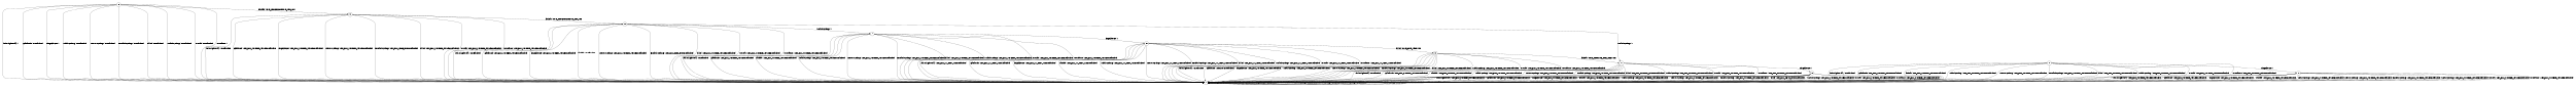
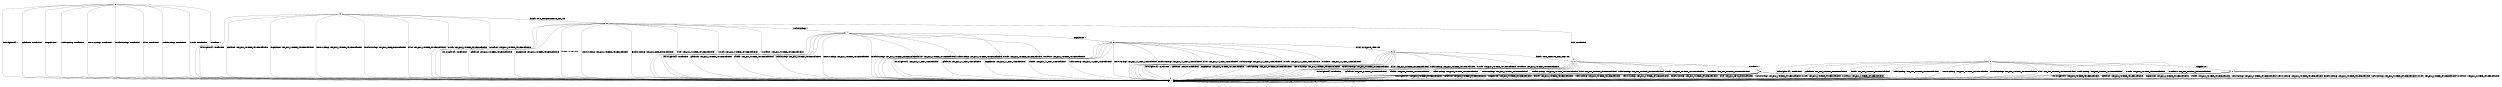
  digraph {
    fontname="Patrick Hand"
    version="1.0.1r-TLS11"
    node [fontname="Patrick Hand" shape=circle]
    edge [fontname="Patrick Hand"]
    s0
    s1
    s2
    s3
    s4
    n6 [label=s11]
    s5
    s7
    s6
    s9
    s8
    s0 -> s1 [label="AlertWarningCloseNotify / -"]
    s0 -> s1 [label="ApplicationData / ConnectionClosed"]
    s0 -> s1 [label="ChangeCipherSpec / -"]
    s0 -> s1 [label="DHClientKeyExchange / ConnectionClosed"]
    s0 -> s1 [label="DHEServerKeyExchange / ConnectionClosed"]
    s0 -> s1 [label="ECDHClientKeyExchange / ConnectionClosed"]
    s0 -> s1 [label="Finished / ConnectionClosed"]
    s0 -> s1 [label="RSAClientKeyExchange / ConnectionClosed"]
    s0 -> s1 [label="ServerHello / ConnectionClosed"]
    s0 -> s1 [label="ServerHelloDone / -"]
-   s0 -> s2 [label="ClientHello / SERVER_HELLO|CERTIFICATE|SERVER_HELLO_DONE"]
    s1 -> s1 [label="AlertWarningCloseNotify / ConnectionClosed"]
    s1 -> s1 [label="ApplicationData / ConnectionClosed"]
    s1 -> s1 [label="ChangeCipherSpec / ConnectionClosed"]
    s1 -> s1 [label="ClientHello / ConnectionClosed"]
    s1 -> s1 [label="DHClientKeyExchange / ConnectionClosed"]
    s1 -> s1 [label="DHEServerKeyExchange / ConnectionClosed"]
    s1 -> s1 [label="ECDHClientKeyExchange / ConnectionClosed"]
    s1 -> s1 [label="Finished / ConnectionClosed"]
    s1 -> s1 [label="RSAClientKeyExchange / ConnectionClosed"]
    s1 -> s1 [label="ServerHello / ConnectionClosed"]
    s1 -> s1 [label="ServerHelloDone / ConnectionClosed"]
    s2 -> s1 [label="AlertWarningCloseNotify / ConnectionClosed"]
    s2 -> s1 [label="ApplicationData / ALERT_FATAL_UNEXPECTED_MESSAGE|ConnectionClosed"]
    s2 -> s1 [label="ChangeCipherSpec / ALERT_FATAL_UNEXPECTED_MESSAGE|ConnectionClosed"]
    s2 -> s1 [label="DHEServerKeyExchange / ALERT_FATAL_UNEXPECTED_MESSAGE|ConnectionClosed"]
    s2 -> s1 [label="ECDHClientKeyExchange / ALERT_FATAL_DECODE_ERROR|ConnectionClosed"]
    s2 -> s1 [label="Finished / ALERT_FATAL_UNEXPECTED_MESSAGE|ConnectionClosed"]
    s2 -> s1 [label="ServerHello / ALERT_FATAL_UNEXPECTED_MESSAGE|ConnectionClosed"]
    s2 -> s1 [label="ServerHelloDone / ALERT_FATAL_UNEXPECTED_MESSAGE|ConnectionClosed"]
    s2 -> s3 [label="ClientHello / SERVER_HELLO|CERTIFICATE|SERVER_HELLO_DONE"]
    s3 -> s1 [label="AlertWarningCloseNotify / ConnectionClosed"]
    s3 -> s1 [label="ApplicationData / ALERT_FATAL_UNEXPECTED_MESSAGE|ConnectionClosed"]
    s3 -> s1 [label="ChangeCipherSpec / ALERT_FATAL_UNEXPECTED_MESSAGE|ConnectionClosed"]
    s3 -> s1 [label="ClientHello / ConnectionClosed"]
    s3 -> s1 [label="DHEServerKeyExchange / ALERT_FATAL_UNEXPECTED_MESSAGE|ConnectionClosed"]
    s3 -> s1 [label="ECDHClientKeyExchange / ALERT_FATAL_DECODE_ERROR|ConnectionClosed"]
    s3 -> s1 [label="Finished / ALERT_FATAL_UNEXPECTED_MESSAGE|ConnectionClosed"]
    s3 -> s1 [label="ServerHello / ALERT_FATAL_UNEXPECTED_MESSAGE|ConnectionClosed"]
    s3 -> s1 [label="ServerHelloDone / ALERT_FATAL_UNEXPECTED_MESSAGE|ConnectionClosed"]
    s3 -> s4 [label="RSAClientKeyExchange / -"]
-   s3 -> n6 [label="RSAClientKeyExchange / -"]
+   s3 -> n6 [label="Finished / ConnectionClosed"]
    s4 -> s1 [label="AlertWarningCloseNotify / ConnectionClosed"]
    s4 -> s1 [label="ApplicationData / ALERT_FATAL_UNEXPECTED_MESSAGE|ConnectionClosed"]
    s4 -> s1 [label="ClientHello / ALERT_FATAL_UNEXPECTED_MESSAGE|ConnectionClosed"]
    s4 -> s1 [label="DHClientKeyExchange / ALERT_FATAL_UNEXPECTED_MESSAGE|ConnectionClosed"]
    s4 -> s1 [label="DHEServerKeyExchange / ALERT_FATAL_UNEXPECTED_MESSAGE|ConnectionClosed"]
    s4 -> s1 [label="ECDHClientKeyExchange / ALERT_FATAL_UNEXPECTED_MESSAGE|ConnectionClosed"]
    s4 -> s1 [label="Finished / ALERT_FATAL_UNEXPECTED_MESSAGE|ConnectionClosed"]
    s4 -> s1 [label="RSAClientKeyExchange / ALERT_FATAL_UNEXPECTED_MESSAGE|ConnectionClosed"]
    s4 -> s1 [label="ServerHello / ALERT_FATAL_UNEXPECTED_MESSAGE|ConnectionClosed"]
    s4 -> s1 [label="ServerHelloDone / ALERT_FATAL_UNEXPECTED_MESSAGE|ConnectionClosed"]
    s4 -> s5 [label="ChangeCipherSpec / -"]
    n6 -> s1 [label="AlertWarningCloseNotify / ConnectionClosed"]
    n6 -> s1 [label="ApplicationData / ALERT_FATAL_UNEXPECTED_MESSAGE|ConnectionClosed"]
    n6 -> s1 [label="ClientHello / ALERT_FATAL_UNEXPECTED_MESSAGE|ConnectionClosed"]
    n6 -> s1 [label="DHClientKeyExchange / ALERT_FATAL_UNEXPECTED_MESSAGE|ConnectionClosed"]
    n6 -> s1 [label="DHEServerKeyExchange / ALERT_FATAL_UNEXPECTED_MESSAGE|ConnectionClosed"]
    n6 -> s1 [label="ECDHClientKeyExchange / ALERT_FATAL_UNEXPECTED_MESSAGE|ConnectionClosed"]
    n6 -> s1 [label="Finished / ALERT_FATAL_UNEXPECTED_MESSAGE|ConnectionClosed"]
    n6 -> s1 [label="RSAClientKeyExchange / ALERT_FATAL_UNEXPECTED_MESSAGE|ConnectionClosed"]
    n6 -> s1 [label="ServerHello / ALERT_FATAL_UNEXPECTED_MESSAGE|ConnectionClosed"]
    n6 -> s1 [label="ServerHelloDone / ALERT_FATAL_UNEXPECTED_MESSAGE|ConnectionClosed"]
-   n6 -> s9 [label="ChangeCipherSpec / -"]
+   n6 -> s9 [label="ServerHelloDone / -"]
    s5 -> s1 [label="AlertWarningCloseNotify / ALERT_FATAL_BAD_RECORD_MAC|ConnectionClosed"]
    s5 -> s1 [label="ApplicationData / ALERT_FATAL_BAD_RECORD_MAC|ConnectionClosed"]
    s5 -> s1 [label="ChangeCipherSpec / ALERT_FATAL_BAD_RECORD_MAC|ConnectionClosed"]
    s5 -> s1 [label="ClientHello / ALERT_FATAL_BAD_RECORD_MAC|ConnectionClosed"]
    s5 -> s1 [label="DHClientKeyExchange / ALERT_FATAL_BAD_RECORD_MAC|ConnectionClosed"]
    s5 -> s1 [label="DHEServerKeyExchange / ALERT_FATAL_BAD_RECORD_MAC|ConnectionClosed"]
    s5 -> s1 [label="ECDHClientKeyExchange / ALERT_FATAL_BAD_RECORD_MAC|ConnectionClosed"]
    s5 -> s1 [label="Finished / ALERT_FATAL_BAD_RECORD_MAC|ConnectionClosed"]
    s5 -> s1 [label="RSAClientKeyExchange / ALERT_FATAL_BAD_RECORD_MAC|ConnectionClosed"]
    s5 -> s1 [label="ServerHello / ALERT_FATAL_BAD_RECORD_MAC|ConnectionClosed"]
    s5 -> s1 [label="ServerHelloDone / ALERT_FATAL_BAD_RECORD_MAC|ConnectionClosed"]
    s5 -> s8 [label="Finished / CHANGE_CIPHER_SPEC|FINISHED"]
    s7 -> s1 [label="AlertWarningCloseNotify / ConnectionClosed"]
    s7 -> s1 [label="ApplicationData / ALERT_FATAL_UNEXPECTED_MESSAGE|ConnectionClosed"]
    s7 -> s1 [label="ClientHello / ALERT_FATAL_UNEXPECTED_MESSAGE|ConnectionClosed"]
    s7 -> s1 [label="DHClientKeyExchange / ALERT_FATAL_UNEXPECTED_MESSAGE|ConnectionClosed"]
    s7 -> s1 [label="DHEServerKeyExchange / ALERT_FATAL_UNEXPECTED_MESSAGE|ConnectionClosed"]
    s7 -> s1 [label="ECDHClientKeyExchange / ALERT_FATAL_UNEXPECTED_MESSAGE|ConnectionClosed"]
    s7 -> s1 [label="Finished / ALERT_FATAL_UNEXPECTED_MESSAGE|ConnectionClosed"]
    s7 -> s1 [label="RSAClientKeyExchange / ALERT_FATAL_UNEXPECTED_MESSAGE|ConnectionClosed"]
    s7 -> s1 [label="ServerHello / ALERT_FATAL_UNEXPECTED_MESSAGE|ConnectionClosed"]
    s7 -> s1 [label="ServerHelloDone / ALERT_FATAL_UNEXPECTED_MESSAGE|ConnectionClosed"]
    s7 -> s6 [label="ChangeCipherSpec / -"]
    s6 -> s1 [label="AlertWarningCloseNotify / ALERT_FATAL_UNEXPECTED_MESSAGE|ConnectionClosed"]
    s6 -> s1 [label="ApplicationData / ALERT_FATAL_UNEXPECTED_MESSAGE|ConnectionClosed"]
    s6 -> s1 [label="ChangeCipherSpec / ALERT_FATAL_UNEXPECTED_MESSAGE|ConnectionClosed"]
    s6 -> s1 [label="ClientHello / ALERT_FATAL_UNEXPECTED_MESSAGE|ConnectionClosed"]
    s6 -> s1 [label="DHClientKeyExchange / ALERT_FATAL_UNEXPECTED_MESSAGE|ConnectionClosed"]
    s6 -> s1 [label="DHEServerKeyExchange / ALERT_FATAL_UNEXPECTED_MESSAGE|ConnectionClosed"]
    s6 -> s1 [label="ECDHClientKeyExchange / ALERT_FATAL_UNEXPECTED_MESSAGE|ConnectionClosed"]
    s6 -> s1 [label="RSAClientKeyExchange / ALERT_FATAL_UNEXPECTED_MESSAGE|ConnectionClosed"]
    s6 -> s1 [label="ServerHello / ALERT_FATAL_UNEXPECTED_MESSAGE|ConnectionClosed"]
    s6 -> s1 [label="ServerHelloDone / ALERT_FATAL_UNEXPECTED_MESSAGE|ConnectionClosed"]
    s9 -> s1 [label="AlertWarningCloseNotify / ALERT_FATAL_UNEXPECTED_MESSAGE|ConnectionClosed"]
    s9 -> s1 [label="ApplicationData / ALERT_FATAL_UNEXPECTED_MESSAGE|ConnectionClosed"]
    s9 -> s1 [label="ChangeCipherSpec / ALERT_FATAL_UNEXPECTED_MESSAGE|ConnectionClosed"]
    s9 -> s1 [label="ClientHello / ALERT_FATAL_UNEXPECTED_MESSAGE|ConnectionClosed"]
    s9 -> s1 [label="DHClientKeyExchange / ALERT_FATAL_UNEXPECTED_MESSAGE|ConnectionClosed"]
    s9 -> s1 [label="DHEServerKeyExchange / ALERT_FATAL_UNEXPECTED_MESSAGE|ConnectionClosed"]
    s9 -> s1 [label="ECDHClientKeyExchange / ALERT_FATAL_UNEXPECTED_MESSAGE|ConnectionClosed"]
    s9 -> s1 [label="Finished / ALERT_FATAL_DECRYPT_ERROR|ConnectionClosed"]
    s9 -> s1 [label="RSAClientKeyExchange / ALERT_FATAL_UNEXPECTED_MESSAGE|ConnectionClosed"]
    s9 -> s1 [label="ServerHello / ALERT_FATAL_UNEXPECTED_MESSAGE|ConnectionClosed"]
    s9 -> s1 [label="ServerHelloDone / ALERT_FATAL_UNEXPECTED_MESSAGE|ConnectionClosed"]
    s8 -> s1 [label="AlertWarningCloseNotify / ConnectionClosed"]
    s8 -> s1 [label="ApplicationData / APPLICATION|ConnectionClosed"]
    s8 -> s1 [label="ChangeCipherSpec / ALERT_FATAL_UNEXPECTED_MESSAGE|ConnectionClosed"]
    s8 -> s1 [label="DHClientKeyExchange / ALERT_FATAL_UNEXPECTED_MESSAGE|ConnectionClosed"]
    s8 -> s1 [label="DHEServerKeyExchange / ALERT_FATAL_UNEXPECTED_MESSAGE|ConnectionClosed"]
    s8 -> s1 [label="ECDHClientKeyExchange / ALERT_FATAL_UNEXPECTED_MESSAGE|ConnectionClosed"]
    s8 -> s1 [label="Finished / ALERT_FATAL_UNEXPECTED_MESSAGE|ConnectionClosed"]
    s8 -> s1 [label="RSAClientKeyExchange / ALERT_FATAL_UNEXPECTED_MESSAGE|ConnectionClosed"]
    s8 -> s1 [label="ServerHello / ALERT_FATAL_UNEXPECTED_MESSAGE|ConnectionClosed"]
    s8 -> s1 [label="ServerHelloDone / ALERT_FATAL_UNEXPECTED_MESSAGE|ConnectionClosed"]
    s8 -> n6 [label="ClientHello / SERVER_HELLO|CHANGE_CIPHER_SPEC|FINISHED"]
  }
